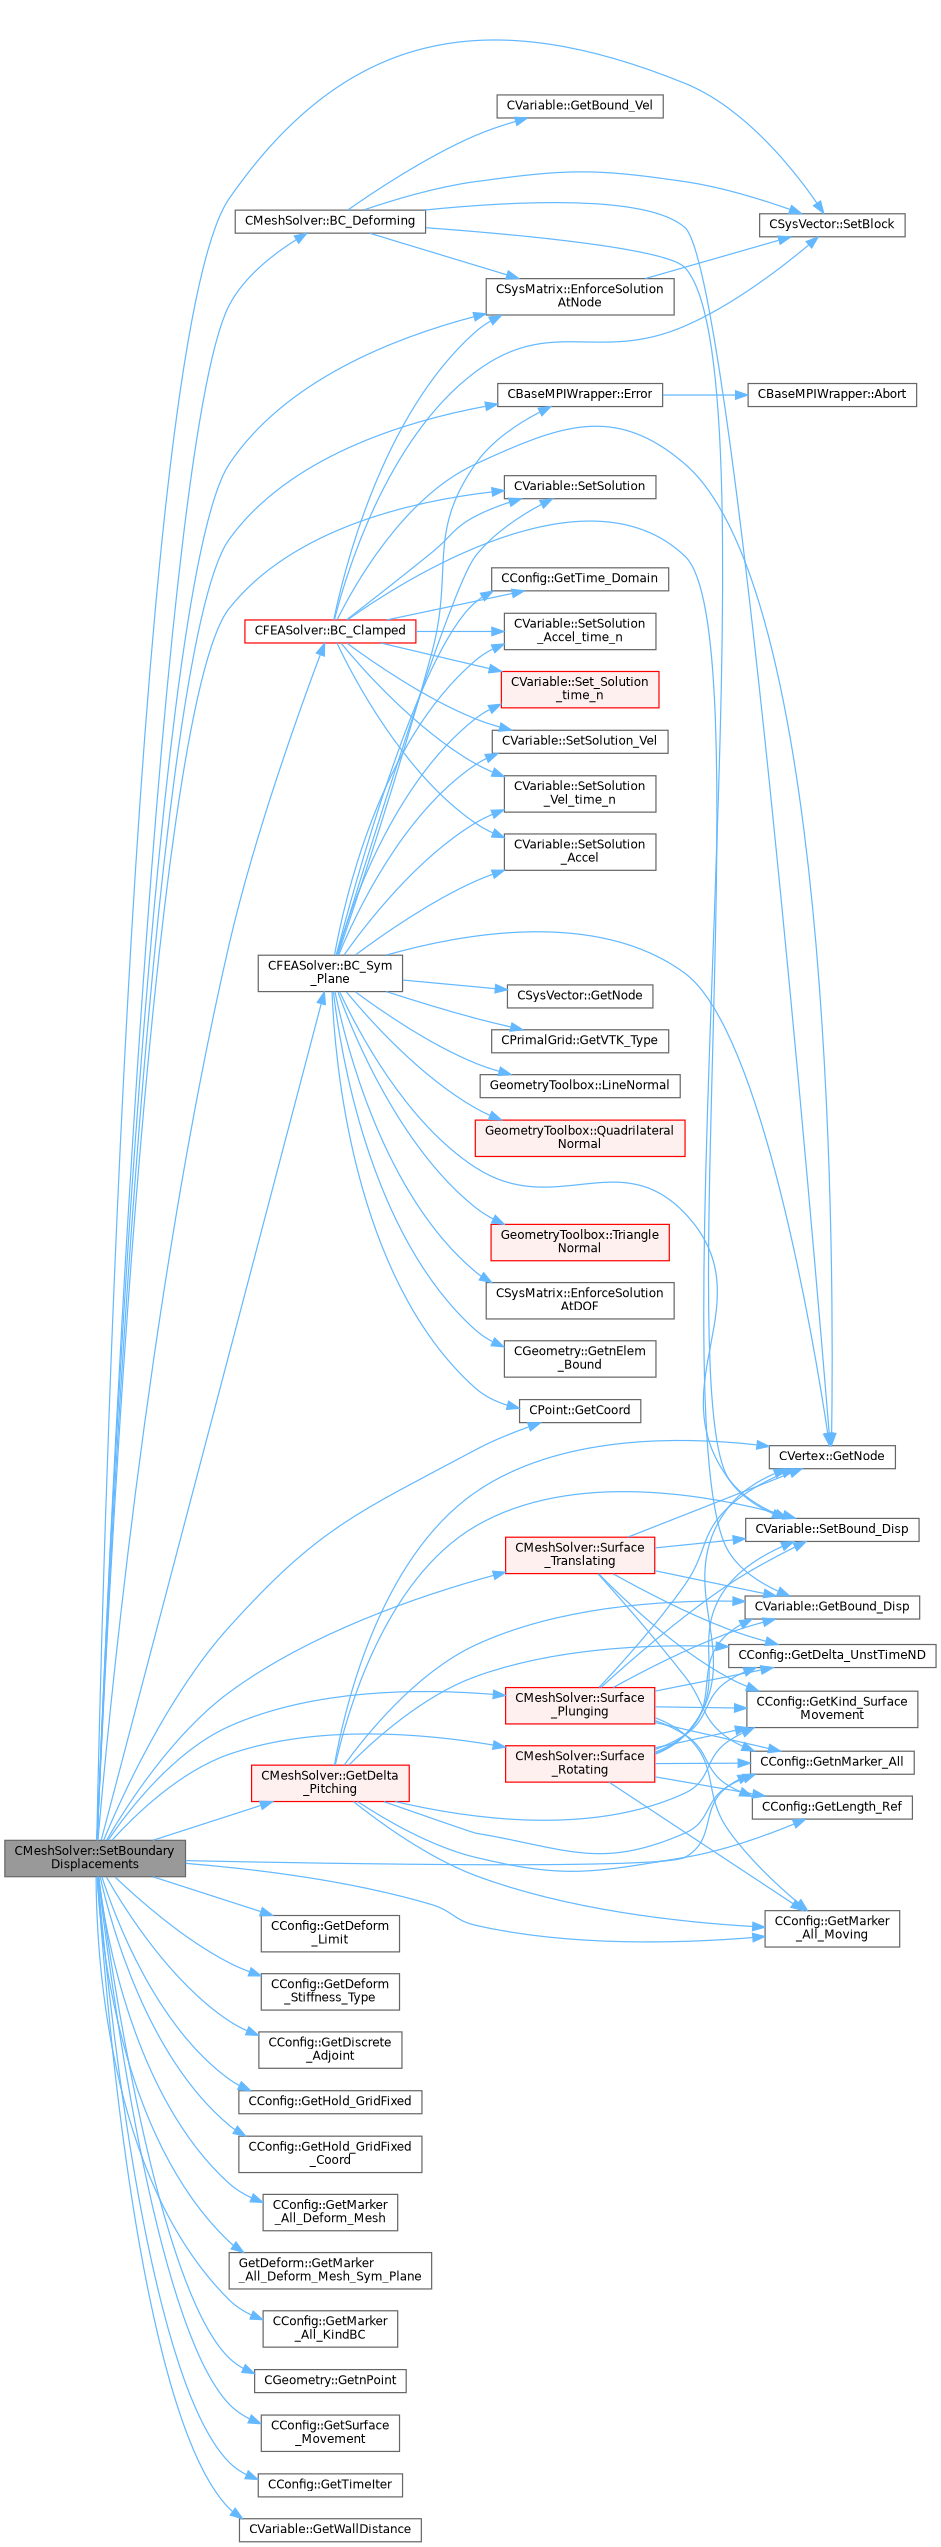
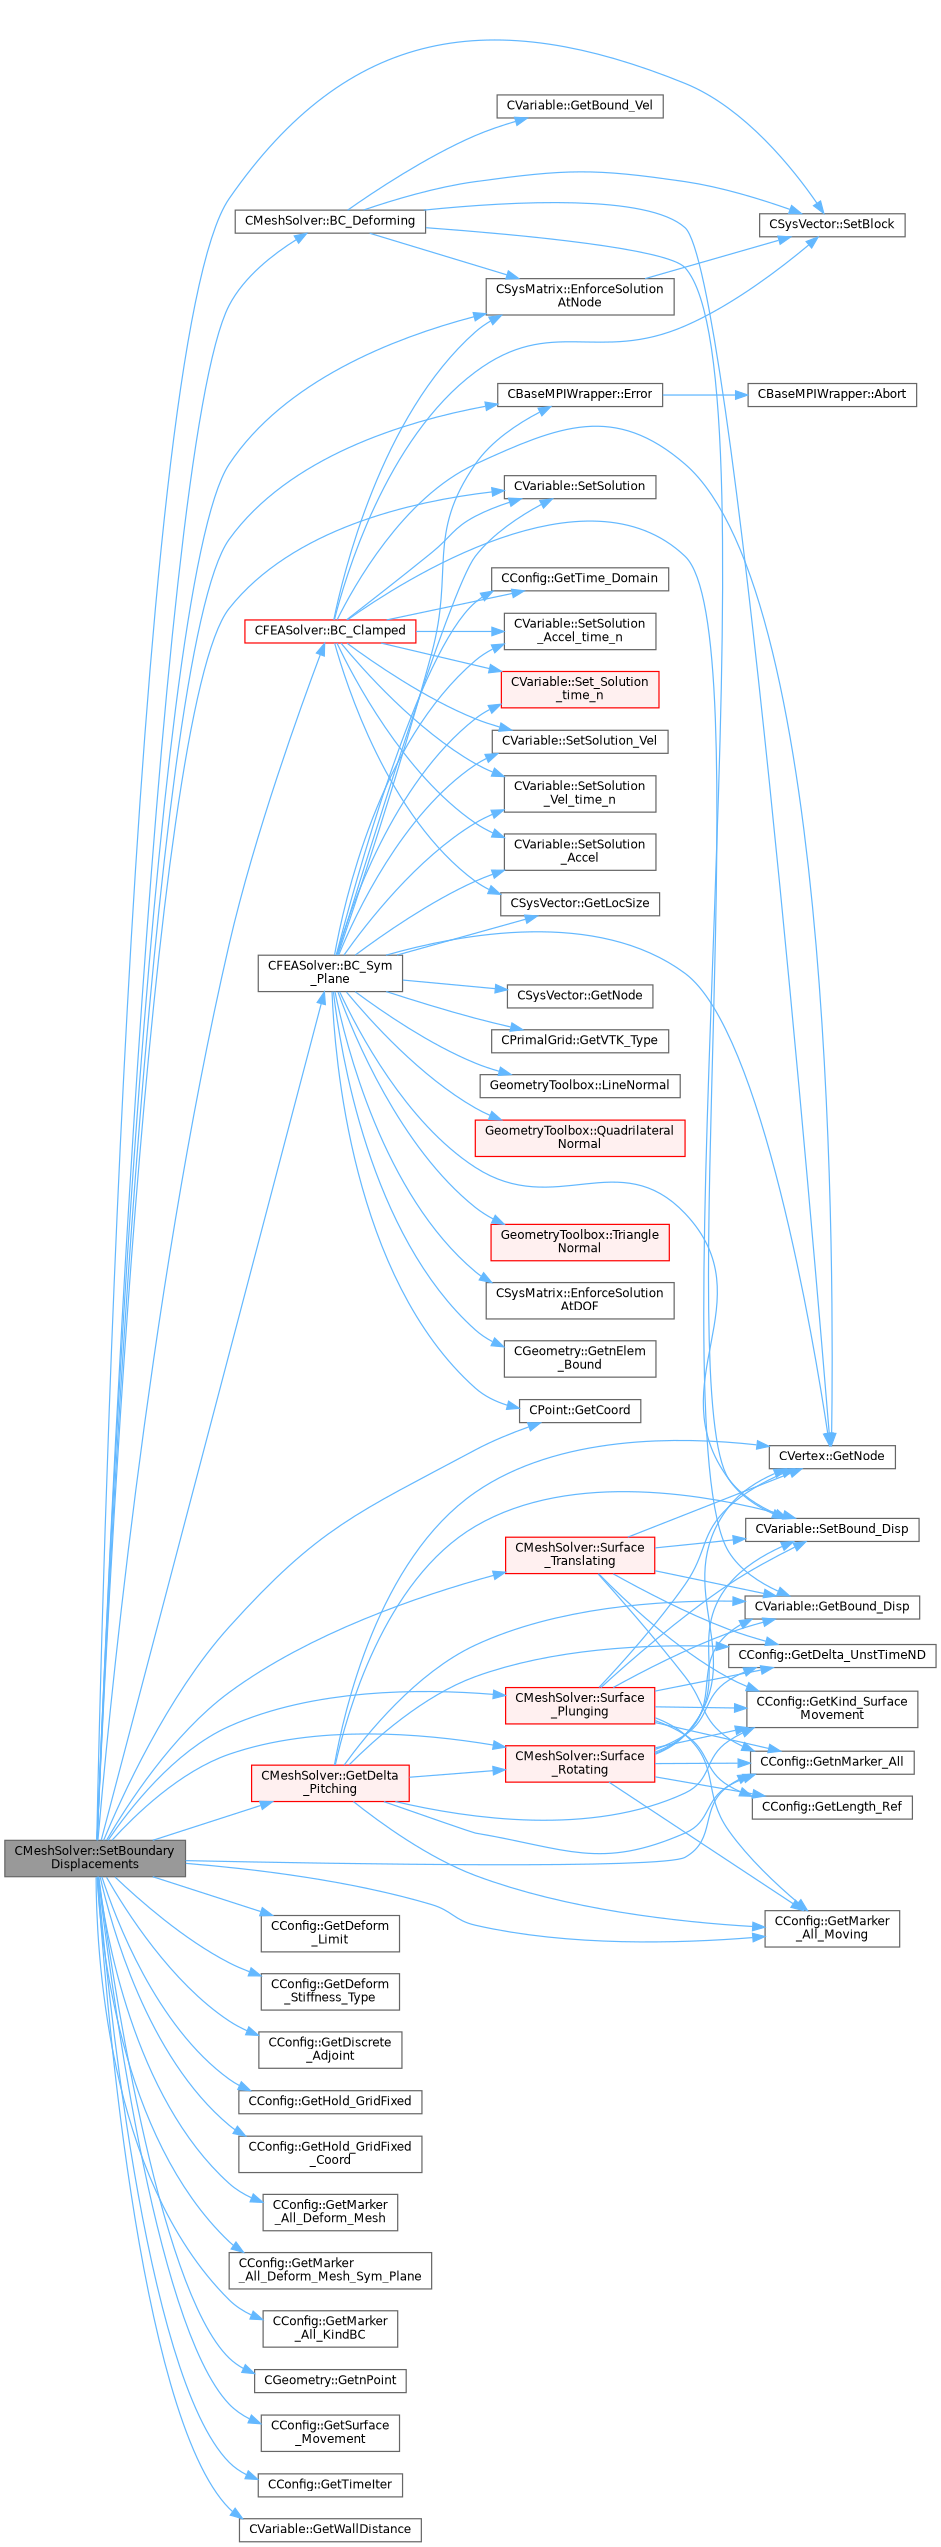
  digraph {
    rankdir=LR
    node [color=grey40 fillcolor=white fontname=Helvetica fontsize=10 shape=box style=filled]
    edge [color=steelblue1 fontname=Helvetica fontsize=10 labelfontname=Helvetica labelfontsize=10 style=solid]
    n1 [color=gray40 fillcolor=grey60 fontcolor=black height=0.2 label="CMeshSolver::SetBoundary\lDisplacements" width=0.4]
    n2 [color=red height=0.2 label="CFEASolver::BC_Clamped" width=0.4]
    n3 [height=0.2 label="CSysMatrix::EnforceSolution\lAtNode" width=0.4]
    n4 [height=0.2 label="CSysVector::SetBlock" width=0.4]
    n5 [height=0.2 label="CVariable::SetSolution" width=0.4]
    n6 [height=0.2 label="CMeshSolver::BC_Deforming" width=0.4]
    n7 [height=0.2 label="CFEASolver::BC_Sym\l_Plane" width=0.4]
    n8 [height=0.2 label="CBaseMPIWrapper::Error" width=0.4]
    n9 [height=0.2 label="CPoint::GetCoord" width=0.4]
    n10 [height=0.2 label="CConfig::GetDeform\l_Limit" width=0.4]
    n11 [height=0.2 label="CConfig::GetDeform\l_Stiffness_Type" width=0.4]
    n12 [height=0.2 label="CConfig::GetDiscrete\l_Adjoint" width=0.4]
    n13 [height=0.2 label="CConfig::GetHold_GridFixed" width=0.4]
    n14 [height=0.2 label="CConfig::GetHold_GridFixed\l_Coord" width=0.4]
    n15 [height=0.2 label="CConfig::GetMarker\l_All_Deform_Mesh" width=0.4]
-   n16 [height=0.2 label="GetDeform::GetMarker\l_All_Deform_Mesh_Sym_Plane" width=0.4]
+   n16 [height=0.2 label="CConfig::GetMarker\l_All_Deform_Mesh_Sym_Plane" width=0.4]
    n17 [height=0.2 label="CConfig::GetMarker\l_All_KindBC" width=0.4]
    n18 [height=0.2 label="CConfig::GetMarker\l_All_Moving" width=0.4]
    n19 [height=0.2 label="CConfig::GetnMarker_All" width=0.4]
    n20 [height=0.2 label="CGeometry::GetnPoint" width=0.4]
    n21 [height=0.2 label="CConfig::GetSurface\l_Movement" width=0.4]
    n22 [height=0.2 label="CConfig::GetTimeIter" width=0.4]
    n23 [height=0.2 label="CVariable::GetWallDistance" width=0.4]
    n24 [color=red fillcolor="#FFF0F0" height=0.2 label="CMeshSolver::GetDelta\l_Pitching" width=0.4]
    n25 [color=red fillcolor="#FFF0F0" height=0.2 label="CMeshSolver::Surface\l_Plunging" width=0.4]
    n26 [color=red fillcolor="#FFF0F0" height=0.2 label="CMeshSolver::Surface\l_Rotating" width=0.4]
    n27 [color=red fillcolor="#FFF0F0" height=0.2 label="CMeshSolver::Surface\l_Translating" width=0.4]
+   n28 [height=0.2 label="CSysVector::GetLocSize" width=0.4]
    n29 [height=0.2 label="CVertex::GetNode" width=0.4]
    n30 [height=0.2 label="CConfig::GetTime_Domain" width=0.4]
    n31 [color=red fillcolor="#FFF0F0" height=0.2 label="CVariable::Set_Solution\l_time_n" width=0.4]
    n32 [height=0.2 label="CVariable::SetBound_Disp" width=0.4]
    n33 [height=0.2 label="CVariable::SetSolution\l_Accel" width=0.4]
    n34 [height=0.2 label="CVariable::SetSolution\l_Accel_time_n" width=0.4]
    n35 [height=0.2 label="CVariable::SetSolution_Vel" width=0.4]
    n36 [height=0.2 label="CVariable::SetSolution\l_Vel_time_n" width=0.4]
    n37 [height=0.2 label="CVariable::GetBound_Disp" width=0.4]
    n38 [height=0.2 label="CVariable::GetBound_Vel" width=0.4]
    n39 [height=0.2 label="CSysMatrix::EnforceSolution\lAtDOF" width=0.4]
    n40 [height=0.2 label="CGeometry::GetnElem\l_Bound" width=0.4]
    n41 [height=0.2 label="CSysVector::GetNode" width=0.4]
    n42 [height=0.2 label="CPrimalGrid::GetVTK_Type" width=0.4]
    n43 [height=0.2 label="GeometryToolbox::LineNormal" width=0.4]
    n44 [color=red fillcolor="#FFF0F0" height=0.2 label="GeometryToolbox::Quadrilateral\lNormal" width=0.4]
    n45 [color=red fillcolor="#FFF0F0" height=0.2 label="GeometryToolbox::Triangle\lNormal" width=0.4]
    n46 [height=0.2 label="CBaseMPIWrapper::Abort" width=0.4]
    n47 [height=0.2 label="CConfig::GetDelta_UnstTimeND" width=0.4]
    n48 [height=0.2 label="CConfig::GetKind_Surface\lMovement" width=0.4]
    n49 [height=0.2 label="CConfig::GetLength_Ref" width=0.4]
    n1 -> n2
    n1 -> n3
    n1 -> n4
    n1 -> n5
    n1 -> n6
    n1 -> n7
    n1 -> n8
    n1 -> n9
    n1 -> n10
    n1 -> n11
    n1 -> n12
    n1 -> n13
    n1 -> n14
    n1 -> n15
    n1 -> n16
    n1 -> n17
    n1 -> n18
    n1 -> n19
    n1 -> n20
    n1 -> n21
    n1 -> n22
    n1 -> n23
    n1 -> n24
    n1 -> n25
    n1 -> n26
    n1 -> n27
    n2 -> n3
    n2 -> n4
    n2 -> n5
+   n2 -> n28
    n2 -> n29
    n2 -> n30
    n2 -> n31
    n2 -> n32
    n2 -> n33
    n2 -> n34
    n2 -> n35
    n2 -> n36
    n3 -> n4
    n6 -> n3
    n6 -> n4
    n6 -> n29
    n6 -> n37
    n6 -> n38
    n7 -> n5
    n7 -> n8
    n7 -> n9
+   n7 -> n28
    n7 -> n29
    n7 -> n30
    n7 -> n31
    n7 -> n32
    n7 -> n33
    n7 -> n34
    n7 -> n35
    n7 -> n36
    n7 -> n39
    n7 -> n40
    n7 -> n41
    n7 -> n42
    n7 -> n43
    n7 -> n44
    n7 -> n45
    n8 -> n46
    n24 -> n18
    n24 -> n19
    n24 -> n29
    n24 -> n32
    n24 -> n37
    n24 -> n47
    n24 -> n48
-   n24 -> n49
+   n24 -> n26
    n25 -> n18
    n25 -> n19
    n25 -> n29
    n25 -> n32
    n25 -> n37
    n25 -> n47
    n25 -> n48
    n25 -> n49
    n26 -> n18
    n26 -> n19
    n26 -> n29
    n26 -> n32
    n26 -> n37
    n26 -> n47
    n26 -> n48
    n26 -> n49
    n27 -> n19
    n27 -> n29
    n27 -> n32
    n27 -> n37
    n27 -> n47
    n27 -> n48
  }
